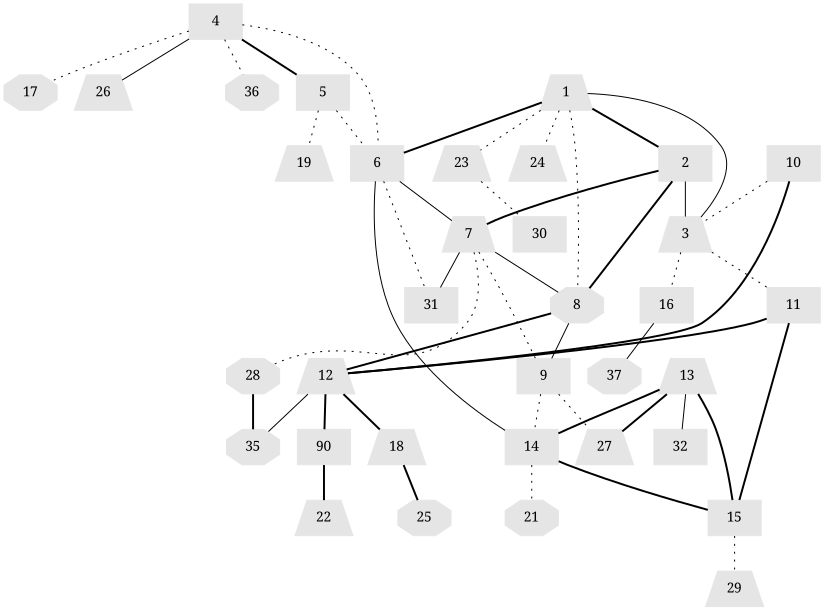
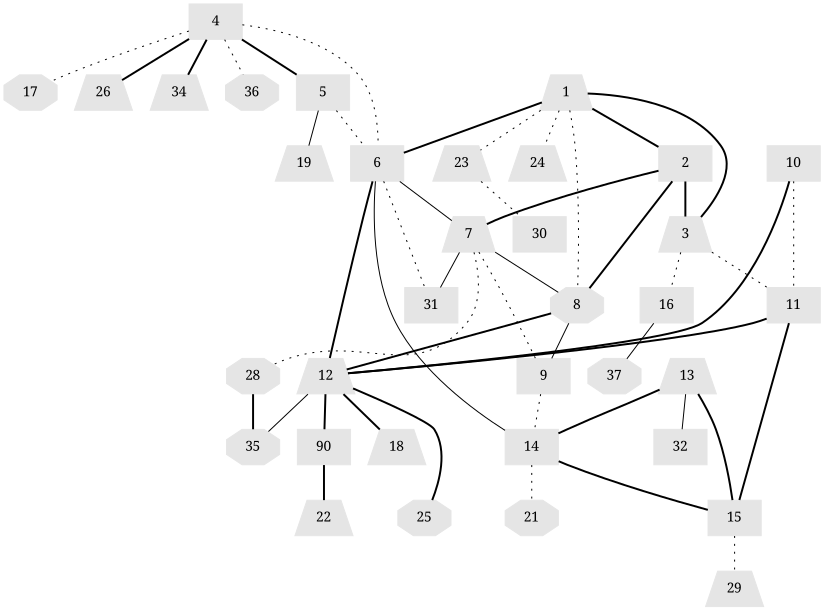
  graph {
    fontname="Noto Serif"
    node [color=gray90 fontname="Noto Serif" shape=trapezium style=filled]
    edge [fontname="Noto Serif" style=bold weight=1.0]
    1
    2 [shape=box]
    3
    6 [shape=box]
    8 [shape=octagon]
    23
    24
    7
    11 [shape=box]
    16 [shape=box]
    12
    14 [shape=box]
    31 [shape=box]
    9 [shape=box]
    30 [shape=box]
    28 [shape=octagon]
    15 [shape=box]
    29
    37 [shape=octagon]
    4 [shape=box]
    5 [shape=box]
    17 [shape=octagon]
    26
+   34
    36 [shape=octagon]
    19
    18
    n28 [label=90 shape=box]
    25 [shape=octagon]
    35 [shape=octagon]
    21 [shape=octagon]
-   27
    10 [shape=box]
    22
    13
    32 [shape=box]
    1 -- 2
-   1 -- 3 [style=solid]
+   1 -- 3
    1 -- 6
    1 -- 8 [style=dotted]
    1 -- 23 [style=dotted]
    1 -- 24 [style=dotted]
-   2 -- 3 [style=solid weight=8.0]
+   2 -- 3 [weight=8.0]
    2 -- 8
    2 -- 7
    3 -- 11 [style=dotted]
    3 -- 16 [style=dotted]
    6 -- 7 [style=solid]
+   6 -- 12 [weight=2.0]
    6 -- 14 [style=solid weight=2.0]
    6 -- 31 [style=dotted]
    8 -- 12
    8 -- 9 [style=solid]
    23 -- 30 [style=dotted]
    7 -- 8 [style=solid]
    7 -- 31 [style=solid]
    7 -- 9 [style=dotted]
    7 -- 28 [style=dotted]
    11 -- 12
    11 -- 15
    16 -- 37 [style=solid]
    12 -- 18
    12 -- n28
-   18 -- 25
+   12 -- 25
    12 -- 35 [style=solid]
    14 -- 15
    14 -- 21 [style=dotted]
    9 -- 14 [style=dotted]
-   9 -- 27 [style=dotted weight=2.0]
    28 -- 35
    15 -- 29 [style=dotted weight=2.0]
    4 -- 6 [style=dotted]
    4 -- 5
    4 -- 17 [style=dotted]
-   4 -- 26 [style=solid]
+   4 -- 26
+   4 -- 34
    4 -- 36 [style=dotted]
    5 -- 6 [style=dotted]
-   5 -- 19 [style=dotted]
+   5 -- 19 [style=solid]
    n28 -- 22
-   10 -- 3 [style=dotted]
+   10 -- 11 [style=dotted]
    10 -- 12
    13 -- 14
    13 -- 15
-   13 -- 27
    13 -- 32 [style=solid]
  }
